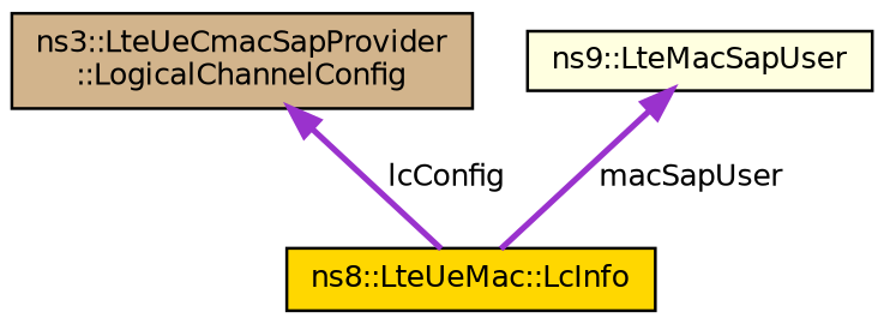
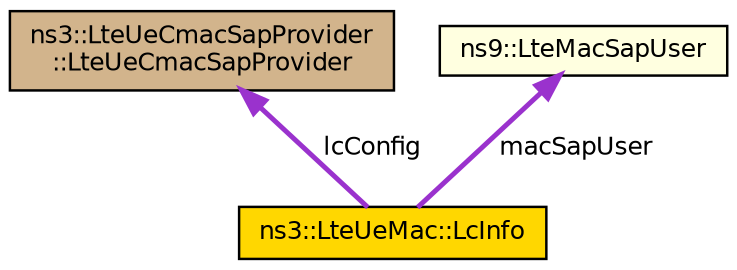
  digraph {
    node [color=black fontname=Helvetica fontsize=10 shape=record style=filled]
    edge [color=darkorchid3 dir=back fontname=Helvetica fontsize=10 labelfontname=Helvetica labelfontsize=10 style=bold]
-   n1 [fillcolor=gold fontcolor=black height=0.2 label="ns8::LteUeMac::LcInfo" width=0.4]
-   n2 [fillcolor=tan height=0.2 label="ns3::LteUeCmacSapProvider\l::LogicalChannelConfig" width=0.4]
+   n1 [fillcolor=gold fontcolor=black height=0.2 label="ns3::LteUeMac::LcInfo" width=0.4]
+   n2 [fillcolor=tan height=0.2 label="ns3::LteUeCmacSapProvider\l::LteUeCmacSapProvider" width=0.4]
    n3 [fillcolor=lightyellow height=0.2 label="ns9::LteMacSapUser" width=0.4]
    n2 -> n1 [label=" lcConfig"]
    n3 -> n1 [label=" macSapUser"]
  }
